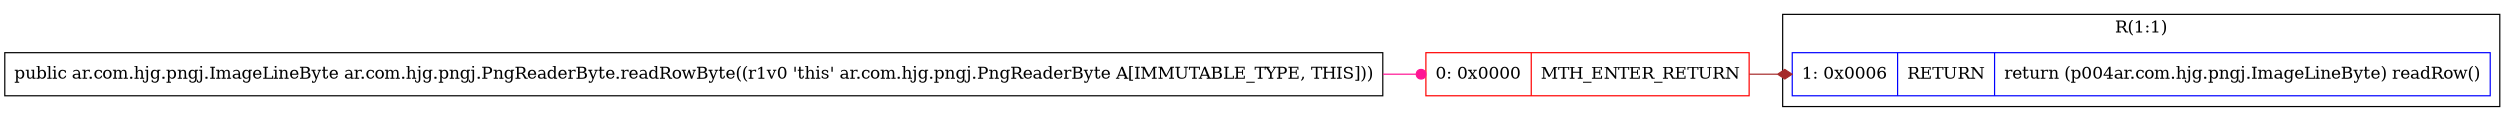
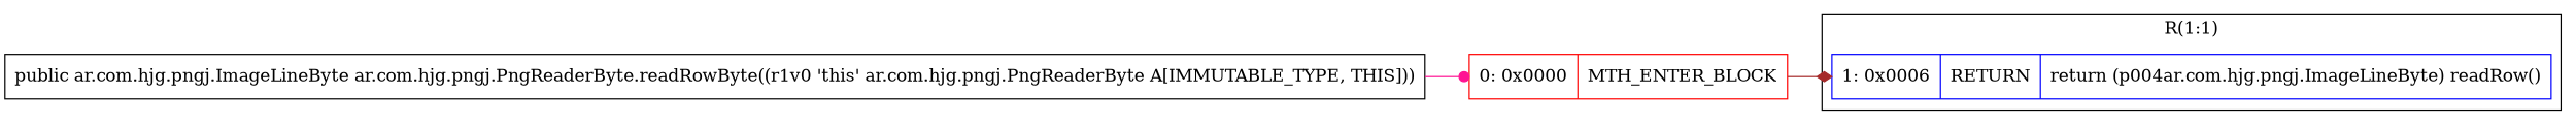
  digraph {
    rankdir=LR
    node [shape=record]
    n1 [color=blue label="{1\:\ 0x0006|RETURN\l|return (p004ar.com.hjg.pngj.ImageLineByte) readRow()\l}"]
-   n2 [color=red label="{0\:\ 0x0000|MTH_ENTER_RETURN\l}"]
+   n2 [color=red label="{0\:\ 0x0000|MTH_ENTER_BLOCK\l}"]
    n3 [label="{public ar.com.hjg.pngj.ImageLineByte ar.com.hjg.pngj.PngReaderByte.readRowByte((r1v0 'this' ar.com.hjg.pngj.PngReaderByte A[IMMUTABLE_TYPE, THIS])) }"]
    subgraph cluster_1 {
      label="R(1:1)"
      n1
    }
    n2 -> n1 [color=brown arrowhead=diamond]
    n3 -> n2 [color=deeppink arrowhead=dot]
  }
